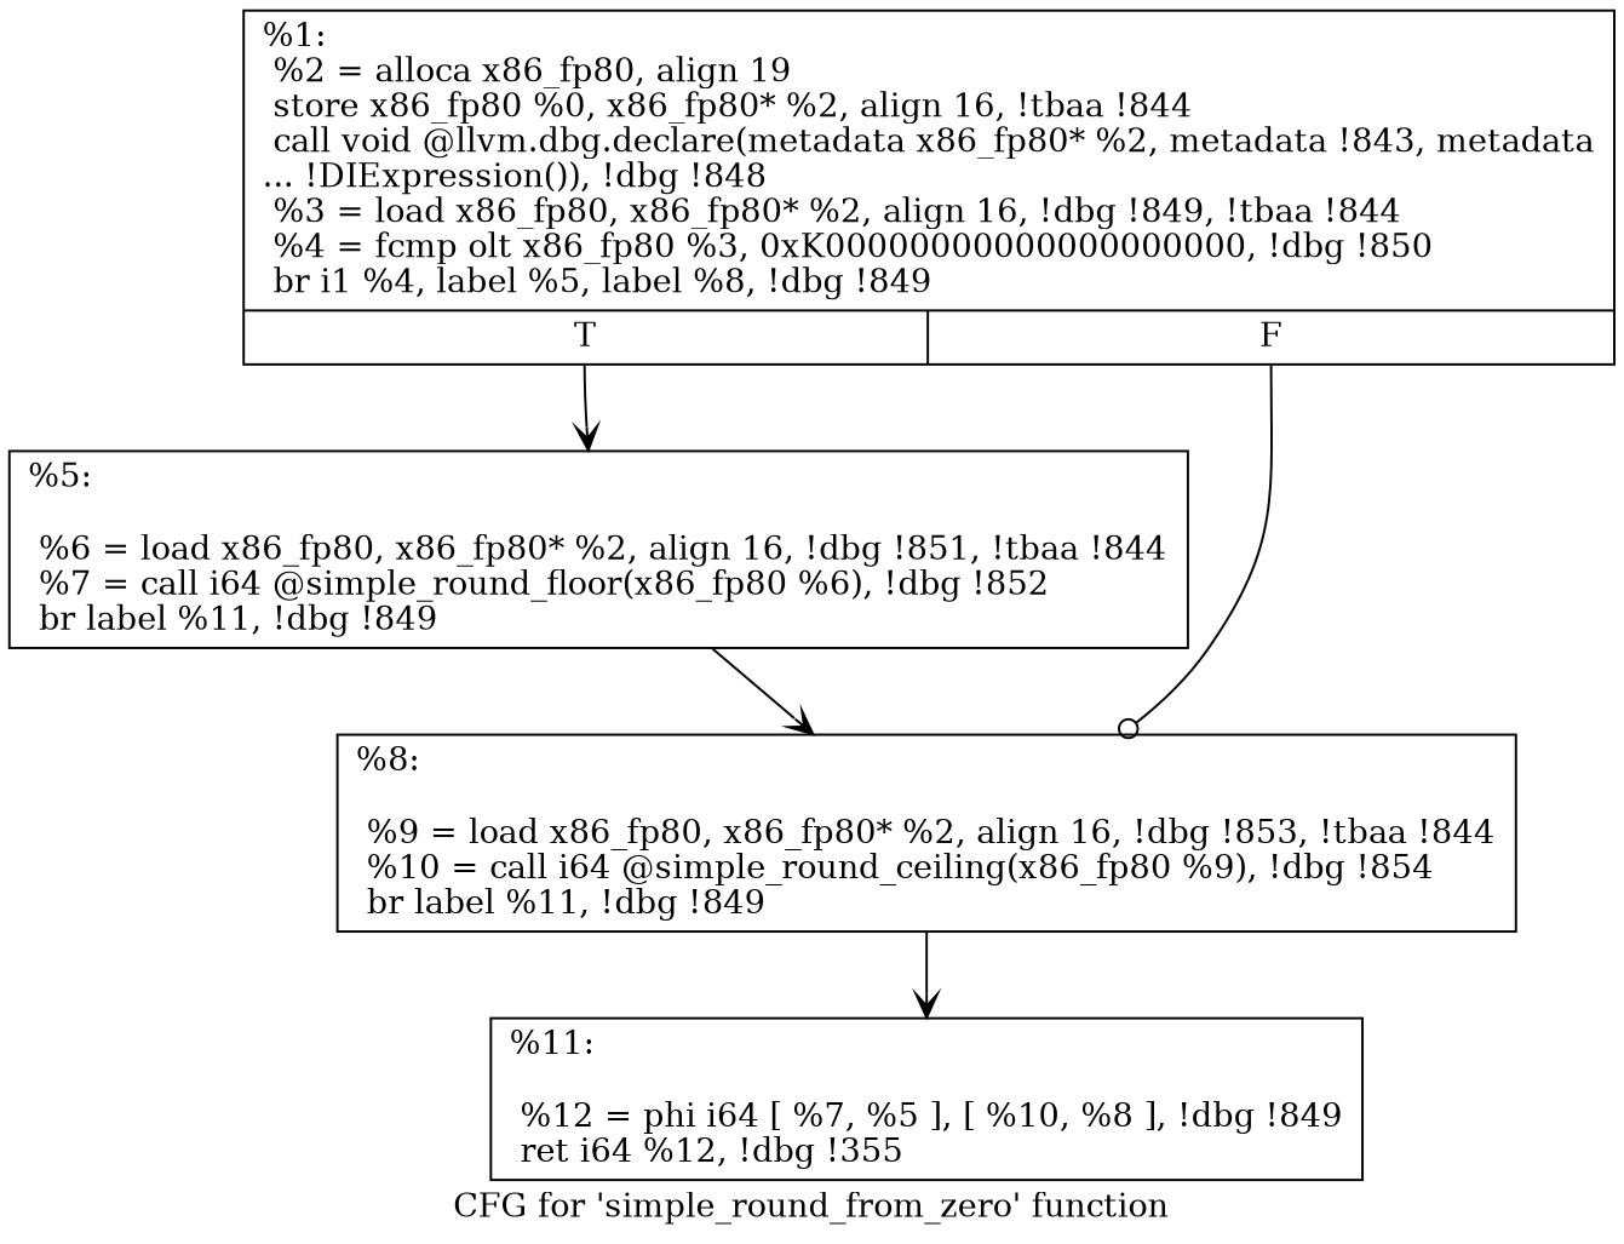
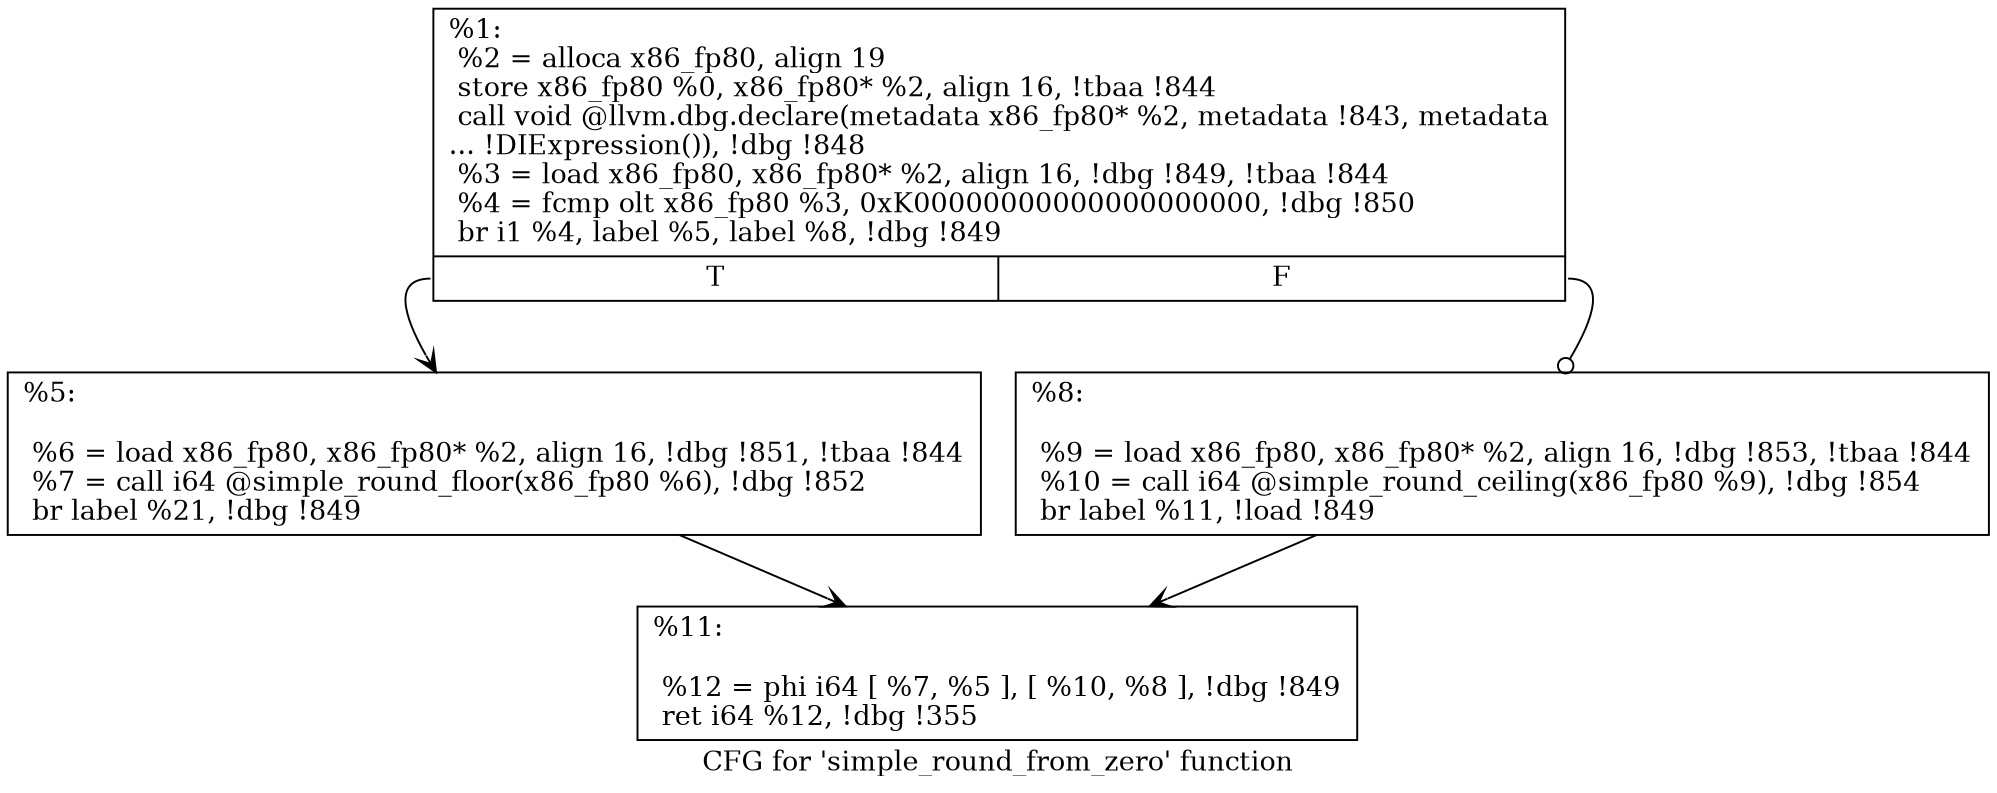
  digraph {
    label="CFG for 'simple_round_from_zero' function"
    node [shape=record]
    edge [arrowhead=vee]
    n1 [label="{%1:\l  %2 = alloca x86_fp80, align 19\l  store x86_fp80 %0, x86_fp80* %2, align 16, !tbaa !844\l  call void @llvm.dbg.declare(metadata x86_fp80* %2, metadata !843, metadata\l... !DIExpression()), !dbg !848\l  %3 = load x86_fp80, x86_fp80* %2, align 16, !dbg !849, !tbaa !844\l  %4 = fcmp olt x86_fp80 %3, 0xK00000000000000000000, !dbg !850\l  br i1 %4, label %5, label %8, !dbg !849\l|{<s0>T|<s1>F}}"]
-   n2 [label="{%5:\l\l  %6 = load x86_fp80, x86_fp80* %2, align 16, !dbg !851, !tbaa !844\l  %7 = call i64 @simple_round_floor(x86_fp80 %6), !dbg !852\l  br label %11, !dbg !849\l}"]
-   n3 [label="{%8:\l\l  %9 = load x86_fp80, x86_fp80* %2, align 16, !dbg !853, !tbaa !844\l  %10 = call i64 @simple_round_ceiling(x86_fp80 %9), !dbg !854\l  br label %11, !dbg !849\l}"]
+   n2 [label="{%5:\l\l  %6 = load x86_fp80, x86_fp80* %2, align 16, !dbg !851, !tbaa !844\l  %7 = call i64 @simple_round_floor(x86_fp80 %6), !dbg !852\l  br label %21, !dbg !849\l}"]
+   n3 [label="{%8:\l\l  %9 = load x86_fp80, x86_fp80* %2, align 16, !dbg !853, !tbaa !844\l  %10 = call i64 @simple_round_ceiling(x86_fp80 %9), !dbg !854\l  br label %11, !load !849\l}"]
    n4 [label="{%11:\l\l  %12 = phi i64 [ %7, %5 ], [ %10, %8 ], !dbg !849\l  ret i64 %12, !dbg !355\l}"]
    n1 -> n2 [tailport=s0]
    n1 -> n3 [arrowhead=odot tailport=s1]
-   n2 -> n3
+   n2 -> n4
    n3 -> n4
  }
